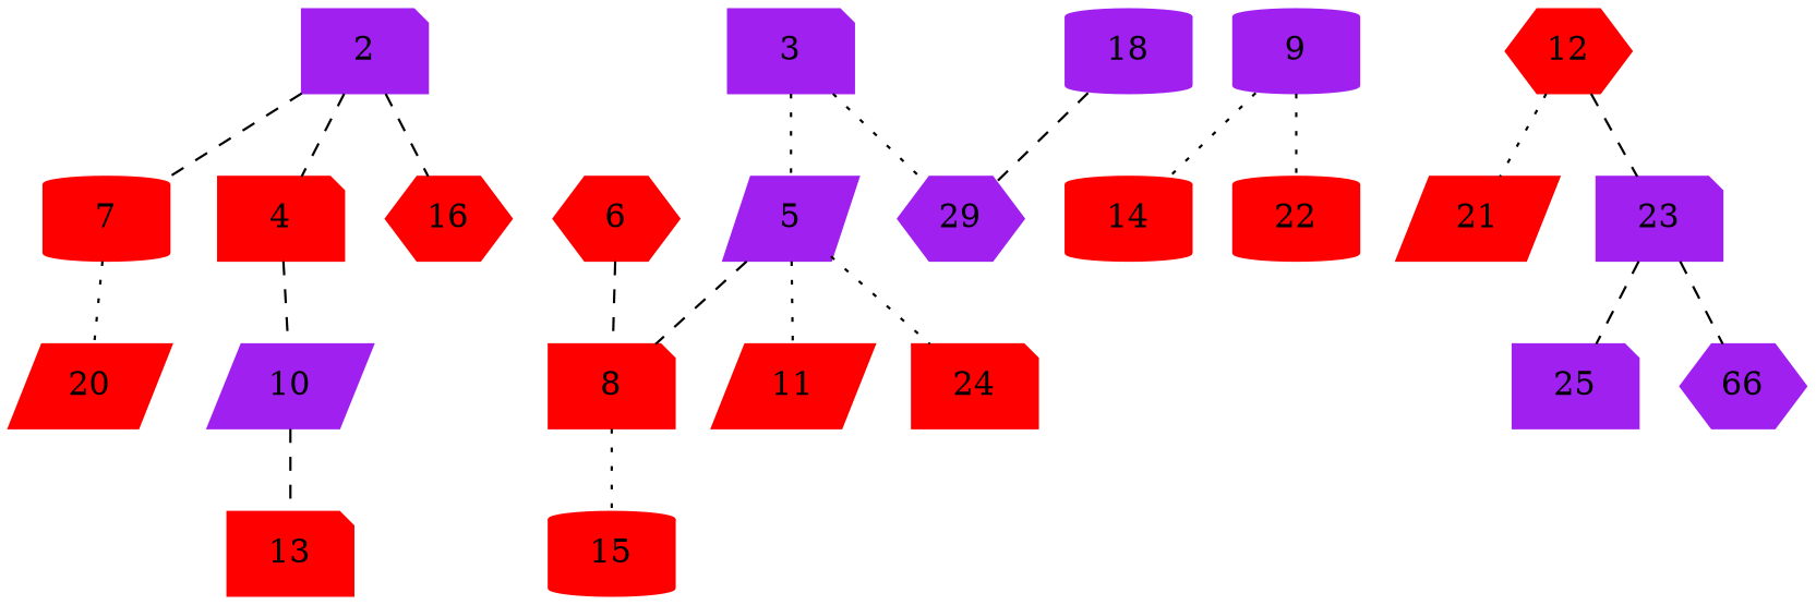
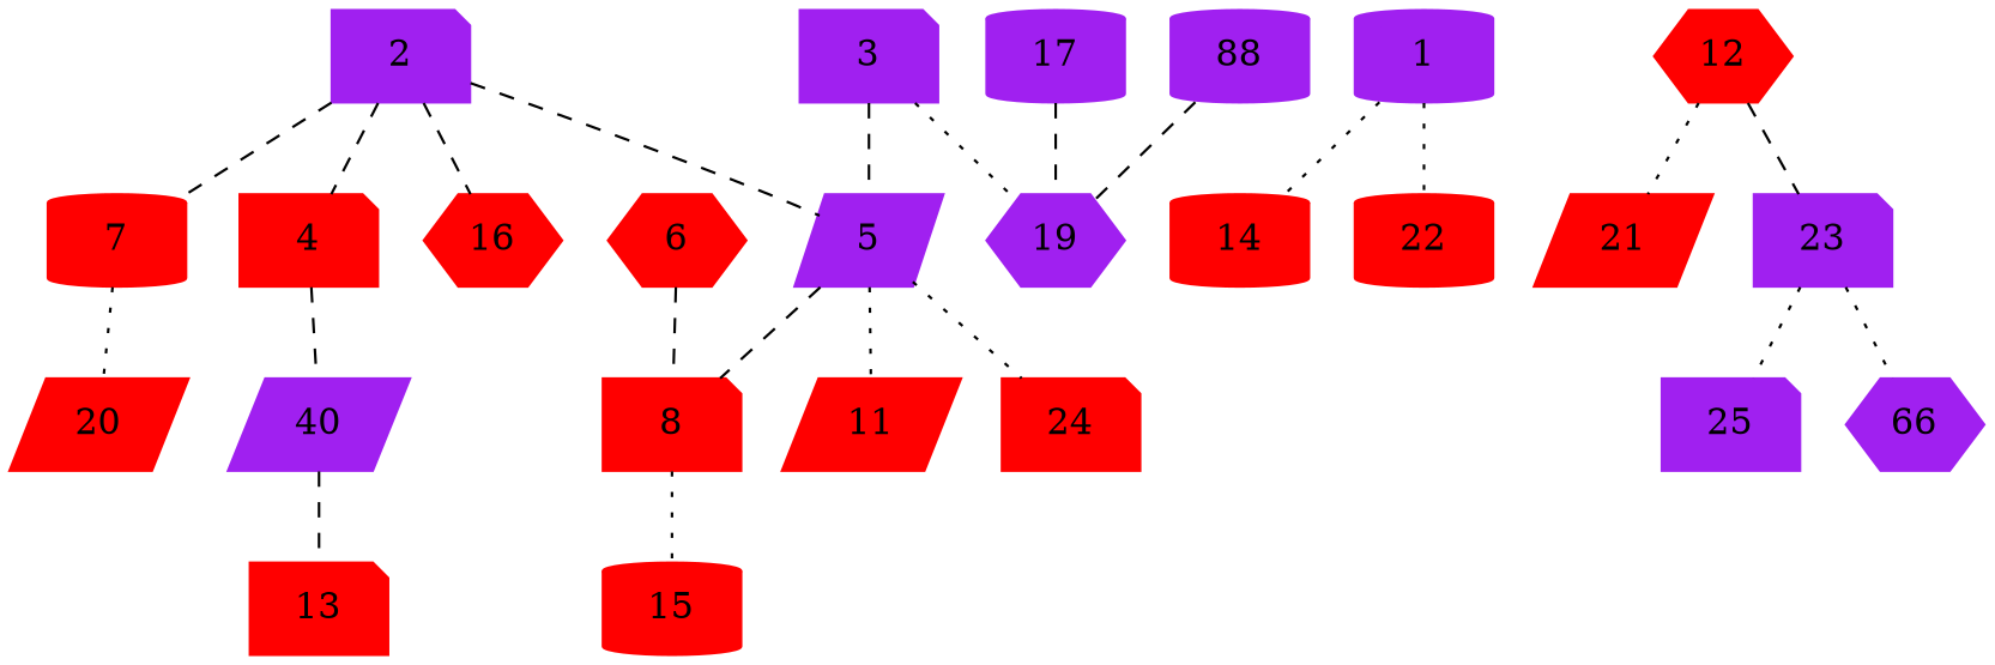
  graph {
    node [color=red shape=note style=filled]
    edge [style=dashed weight=1.0]
    20 [shape=parallelogram]
    7 [shape=cylinder]
-   9 [color=purple shape=cylinder]
+   9 [color=purple shape=cylinder label=1]
    14 [shape=cylinder]
    22 [shape=cylinder]
    12 [shape=hexagon]
    21 [shape=parallelogram]
    23 [color=purple]
    2 [color=purple]
    4
    5 [color=purple shape=parallelogram]
    16 [shape=hexagon]
-   10 [color=purple shape=parallelogram]
+   10 [color=purple shape=parallelogram label=40]
    8
    11 [shape=parallelogram]
    24
    3 [color=purple]
-   19 [color=purple shape=hexagon label=29]
+   19 [color=purple shape=hexagon]
    13
    15 [shape=cylinder]
    6 [shape=hexagon]
    25 [color=purple]
    n23 [color=purple label=66 shape=hexagon]
-   18 [color=purple shape=cylinder]
+   17 [color=purple shape=cylinder]
+   18 [color=purple shape=cylinder label=88]
    7 -- 20 [style=dotted]
    9 -- 14 [style=dotted]
    9 -- 22 [style=dotted]
    12 -- 21 [style=dotted]
    12 -- 23
-   23 -- 25
-   23 -- n23
+   23 -- 25 [style=dotted]
+   23 -- n23 [style=dotted]
    2 -- 7
    2 -- 4
+   2 -- 5
    2 -- 16
    4 -- 10
    5 -- 8
    5 -- 11 [style=dotted]
    5 -- 24 [style=dotted]
    10 -- 13
    8 -- 15 [style=dotted]
-   3 -- 5 [style=dotted]
+   3 -- 5
    3 -- 19 [style=dotted]
    6 -- 8
+   17 -- 19
    18 -- 19
  }
